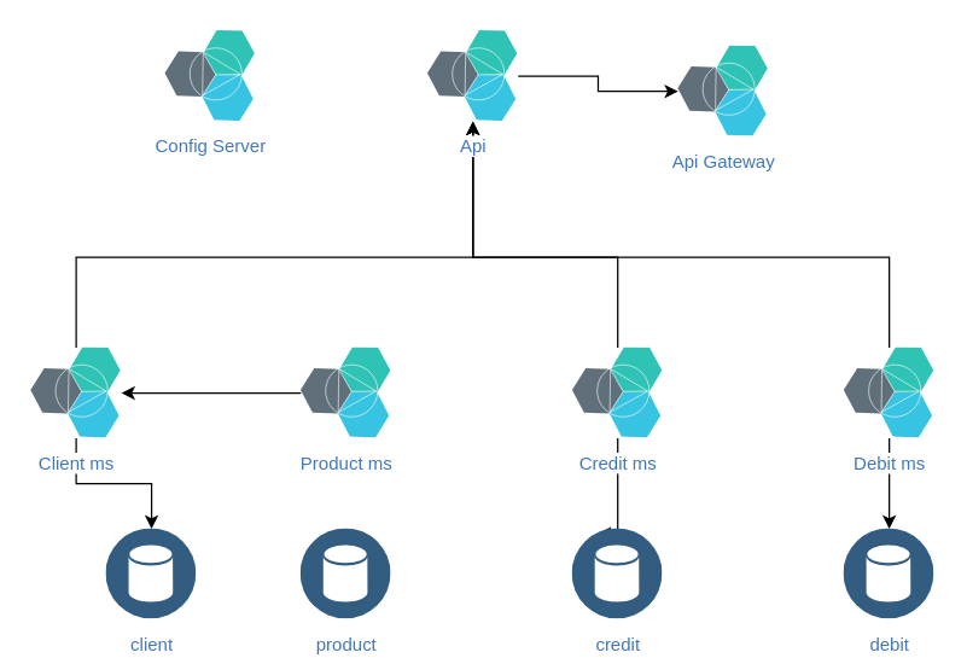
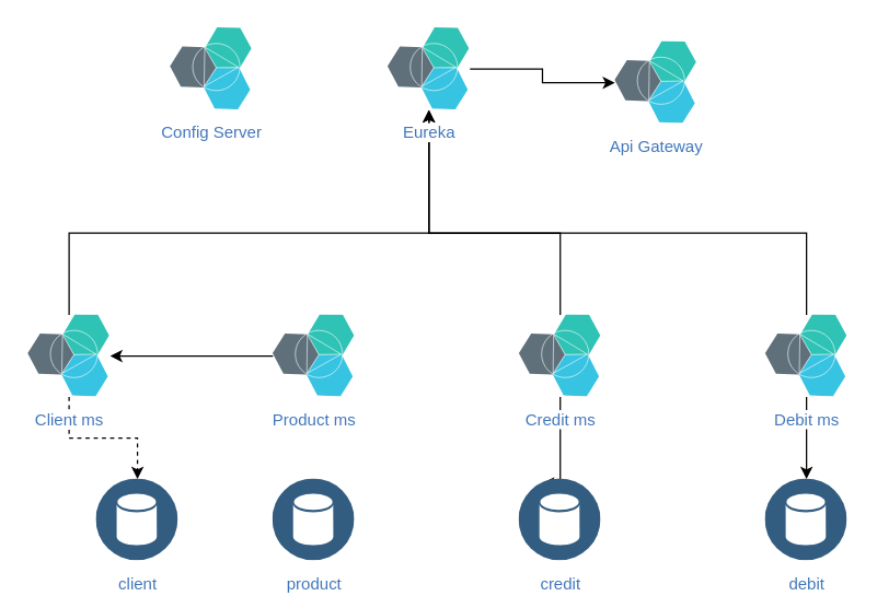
  <mxCell id="0" />
  <mxCell id="1" parent="0" />
- <mxCell id="2" style="edgeStyle=orthogonalEdgeStyle;rounded=0;orthogonalLoop=1;jettySize=auto;html=1;" edge="1" parent="1" source="4" target="13"><mxGeometry relative="1" as="geometry" /></mxCell>
+ <mxCell id="2" style="edgeStyle=orthogonalEdgeStyle;rounded=0;orthogonalLoop=1;jettySize=auto;html=1;dashed=1;" edge="1" parent="1" source="4" target="13"><mxGeometry relative="1" as="geometry" /></mxCell>
  <mxCell id="3" style="edgeStyle=orthogonalEdgeStyle;rounded=0;orthogonalLoop=1;jettySize=auto;html=1;entryX=0.5;entryY=1;entryDx=0;entryDy=0;" edge="1" parent="1" source="4" target="19"><mxGeometry relative="1" as="geometry"><Array as="points"><mxPoint x="50" y="170" /><mxPoint x="313" y="170" /></Array></mxGeometry></mxCell>
  <mxCell id="4" value="Client ms" style="aspect=fixed;perimeter=ellipsePerimeter;html=1;align=center;shadow=0;dashed=0;fontColor=#4277BB;labelBackgroundColor=#ffffff;fontSize=12;spacingTop=3;image;image=img/lib/ibm/miscellaneous/bluemix.svg;" parent="1" vertex="1"><mxGeometry x="20" y="230" width="60" height="60" as="geometry" /></mxCell>
  <mxCell id="5" style="edgeStyle=orthogonalEdgeStyle;rounded=0;orthogonalLoop=1;jettySize=auto;html=1;" edge="1" parent="1" source="6" target="4"><mxGeometry relative="1" as="geometry" /></mxCell>
  <mxCell id="6" value="Product&amp;nbsp;ms" style="aspect=fixed;perimeter=ellipsePerimeter;html=1;align=center;shadow=0;dashed=0;fontColor=#4277BB;labelBackgroundColor=#ffffff;fontSize=12;spacingTop=3;image;image=img/lib/ibm/miscellaneous/bluemix.svg;" parent="1" vertex="1"><mxGeometry x="199" y="230" width="60" height="60" as="geometry" /></mxCell>
  <mxCell id="7" style="edgeStyle=orthogonalEdgeStyle;rounded=0;orthogonalLoop=1;jettySize=auto;html=1;entryX=0.25;entryY=0;entryDx=0;entryDy=0;" edge="1" parent="1" source="9" target="15"><mxGeometry relative="1" as="geometry"><Array as="points"><mxPoint x="409" y="353" /></Array></mxGeometry></mxCell>
  <mxCell id="8" style="edgeStyle=orthogonalEdgeStyle;rounded=0;orthogonalLoop=1;jettySize=auto;html=1;" edge="1" parent="1" source="9" target="19"><mxGeometry relative="1" as="geometry"><Array as="points"><mxPoint x="409" y="170" /><mxPoint x="313" y="170" /></Array></mxGeometry></mxCell>
  <mxCell id="9" value="Credit&amp;nbsp;ms" style="aspect=fixed;perimeter=ellipsePerimeter;html=1;align=center;shadow=0;dashed=0;fontColor=#4277BB;labelBackgroundColor=#ffffff;fontSize=12;spacingTop=3;image;image=img/lib/ibm/miscellaneous/bluemix.svg;" parent="1" vertex="1"><mxGeometry x="379" y="230" width="60" height="60" as="geometry" /></mxCell>
  <mxCell id="10" style="edgeStyle=orthogonalEdgeStyle;rounded=0;orthogonalLoop=1;jettySize=auto;html=1;entryX=0.5;entryY=0;entryDx=0;entryDy=0;" edge="1" parent="1" source="12" target="14"><mxGeometry relative="1" as="geometry" /></mxCell>
  <mxCell id="11" style="edgeStyle=orthogonalEdgeStyle;rounded=0;orthogonalLoop=1;jettySize=auto;html=1;entryX=0.5;entryY=1;entryDx=0;entryDy=0;" edge="1" parent="1" source="12" target="19"><mxGeometry relative="1" as="geometry"><Array as="points"><mxPoint x="589" y="170" /><mxPoint x="313" y="170" /></Array></mxGeometry></mxCell>
  <mxCell id="12" value="Debit ms" style="aspect=fixed;perimeter=ellipsePerimeter;html=1;align=center;shadow=0;dashed=0;fontColor=#4277BB;labelBackgroundColor=#ffffff;fontSize=12;spacingTop=3;image;image=img/lib/ibm/miscellaneous/bluemix.svg;" parent="1" vertex="1"><mxGeometry x="559" y="230" width="60" height="60" as="geometry" /></mxCell>
  <mxCell id="13" value="client" style="aspect=fixed;perimeter=ellipsePerimeter;html=1;align=center;shadow=0;dashed=0;fontColor=#4277BB;labelBackgroundColor=#ffffff;fontSize=12;spacingTop=3;image;image=img/lib/ibm/data/data_services.svg;" vertex="1" parent="1"><mxGeometry x="70" y="350" width="60" height="60" as="geometry" /></mxCell>
  <mxCell id="14" value="debit" style="aspect=fixed;perimeter=ellipsePerimeter;html=1;align=center;shadow=0;dashed=0;fontColor=#4277BB;labelBackgroundColor=#ffffff;fontSize=12;spacingTop=3;image;image=img/lib/ibm/data/data_services.svg;" vertex="1" parent="1"><mxGeometry x="559" y="350" width="60" height="60" as="geometry" /></mxCell>
  <mxCell id="15" value="credit" style="aspect=fixed;perimeter=ellipsePerimeter;html=1;align=center;shadow=0;dashed=0;fontColor=#4277BB;labelBackgroundColor=#ffffff;fontSize=12;spacingTop=3;image;image=img/lib/ibm/data/data_services.svg;" vertex="1" parent="1"><mxGeometry x="379" y="350" width="60" height="60" as="geometry" /></mxCell>
  <mxCell id="16" value="product" style="aspect=fixed;perimeter=ellipsePerimeter;html=1;align=center;shadow=0;dashed=0;fontColor=#4277BB;labelBackgroundColor=#ffffff;fontSize=12;spacingTop=3;image;image=img/lib/ibm/data/data_services.svg;" vertex="1" parent="1"><mxGeometry x="199" y="350" width="60" height="60" as="geometry" /></mxCell>
  <mxCell id="17" value="Api Gateway" style="aspect=fixed;perimeter=ellipsePerimeter;html=1;align=center;shadow=0;dashed=0;fontColor=#4277BB;labelBackgroundColor=#ffffff;fontSize=12;spacingTop=3;image;image=img/lib/ibm/miscellaneous/bluemix.svg;" vertex="1" parent="1"><mxGeometry x="449" y="30" width="60" height="60" as="geometry" /></mxCell>
  <mxCell id="18" style="edgeStyle=orthogonalEdgeStyle;rounded=0;orthogonalLoop=1;jettySize=auto;html=1;" edge="1" parent="1" source="19" target="17"><mxGeometry relative="1" as="geometry" /></mxCell>
- <mxCell id="19" value="Api" style="aspect=fixed;perimeter=ellipsePerimeter;html=1;align=center;shadow=0;dashed=0;fontColor=#4277BB;labelBackgroundColor=#ffffff;fontSize=12;spacingTop=3;image;image=img/lib/ibm/miscellaneous/bluemix.svg;" vertex="1" parent="1"><mxGeometry x="283" y="20" width="60" height="60" as="geometry" /></mxCell>
- <mxCell id="20" value="Config Server" style="aspect=fixed;perimeter=ellipsePerimeter;html=1;align=center;shadow=0;dashed=0;fontColor=#4277BB;labelBackgroundColor=#ffffff;fontSize=12;spacingTop=3;image;image=img/lib/ibm/miscellaneous/bluemix.svg;" vertex="1" parent="1"><mxGeometry x="109" y="20" width="60" height="60" as="geometry" /></mxCell>
+ <mxCell id="19" value="Eureka" style="aspect=fixed;perimeter=ellipsePerimeter;html=1;align=center;shadow=0;dashed=0;fontColor=#4277BB;labelBackgroundColor=#ffffff;fontSize=12;spacingTop=3;image;image=img/lib/ibm/miscellaneous/bluemix.svg;" vertex="1" parent="1"><mxGeometry x="283" y="20" width="60" height="60" as="geometry" /></mxCell>
+ <mxCell id="20" value="Config Server" style="aspect=fixed;perimeter=ellipsePerimeter;html=1;align=center;shadow=0;dashed=0;fontColor=#4277BB;labelBackgroundColor=#ffffff;fontSize=12;spacingTop=3;image;image=img/lib/ibm/miscellaneous/bluemix.svg;" vertex="1" parent="1"><mxGeometry x="124" y="20" width="60" height="60" as="geometry" /></mxCell>
